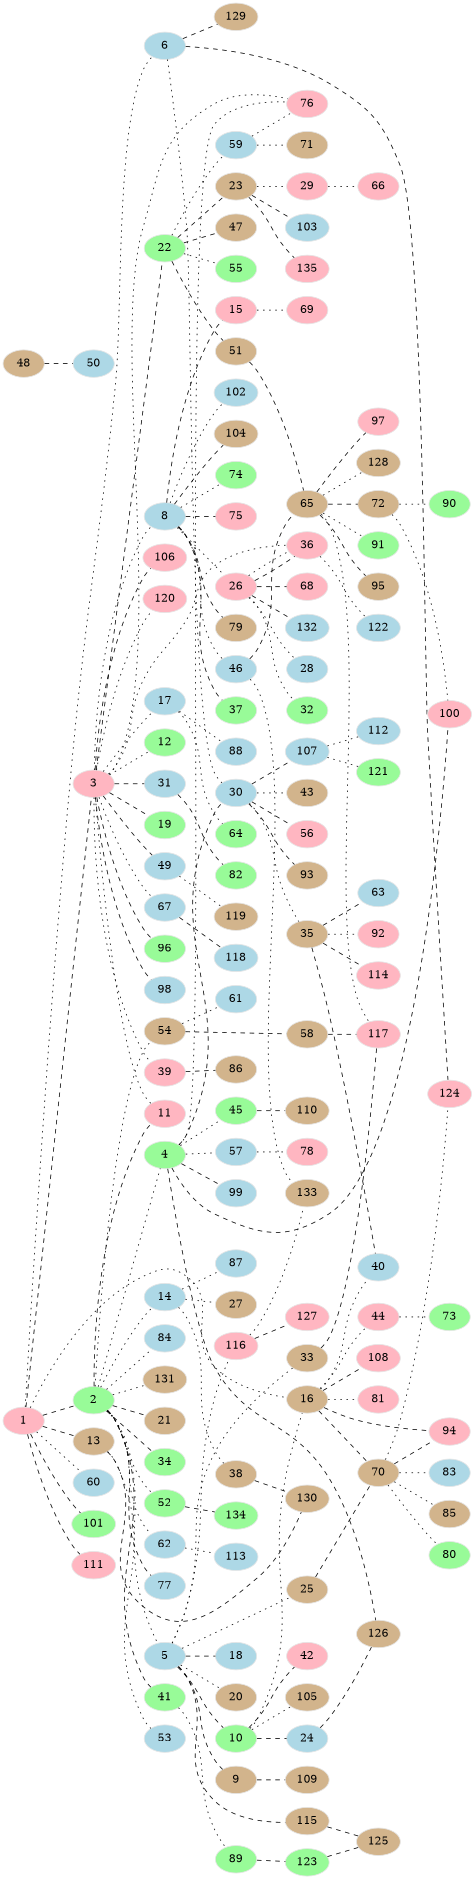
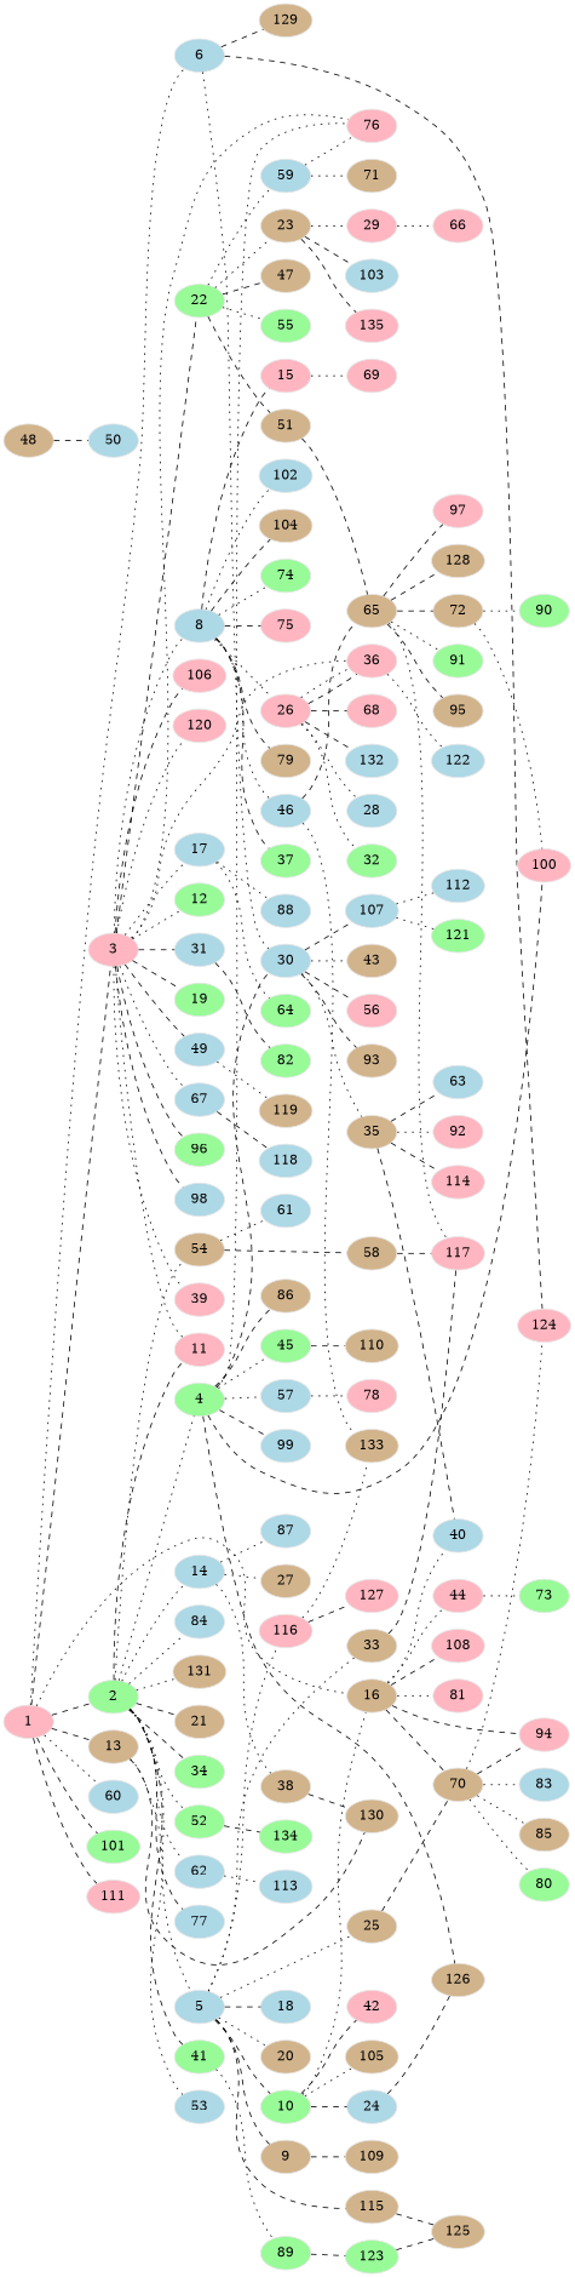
  graph {
    rankdir=LR
    node [color=gray90 fillcolor=tan style=filled]
    edge [style=dashed]
    1 [fillcolor=lightpink]
    2 [fillcolor=palegreen]
    3 [fillcolor=lightpink]
    6 [fillcolor=lightblue]
    13
    16
    60 [fillcolor=lightblue]
    101 [fillcolor=palegreen]
    111 [fillcolor=lightpink]
    4 [fillcolor=palegreen]
    5 [fillcolor=lightblue]
    11 [fillcolor=lightpink]
    14 [fillcolor=lightblue]
    21
    34 [fillcolor=palegreen]
    41 [fillcolor=palegreen]
    52 [fillcolor=palegreen]
    54
    62 [fillcolor=lightblue]
    77 [fillcolor=lightblue]
    84 [fillcolor=lightblue]
    131
    8 [fillcolor=lightblue]
    12 [fillcolor=palegreen]
    17 [fillcolor=lightblue]
    19 [fillcolor=palegreen]
    22 [fillcolor=palegreen]
    31 [fillcolor=lightblue]
    36 [fillcolor=lightpink]
    39 [fillcolor=lightpink]
    49 [fillcolor=lightblue]
    67 [fillcolor=lightblue]
    76 [fillcolor=lightpink]
    96 [fillcolor=palegreen]
    98 [fillcolor=lightblue]
    106 [fillcolor=lightpink]
    120 [fillcolor=lightpink]
    30 [fillcolor=lightblue]
    124 [fillcolor=lightpink]
    129
    53 [fillcolor=lightblue]
    130
    40 [fillcolor=lightblue]
    44 [fillcolor=lightpink]
    70
    81 [fillcolor=lightpink]
    94 [fillcolor=lightpink]
    108 [fillcolor=lightpink]
    45 [fillcolor=palegreen]
    57 [fillcolor=lightblue]
    86
    99 [fillcolor=lightblue]
    100 [fillcolor=lightpink]
    126
    9
    10 [fillcolor=palegreen]
    18 [fillcolor=lightblue]
    20
    25
    33
    115
    116 [fillcolor=lightpink]
    27
    38
    87 [fillcolor=lightblue]
    89 [fillcolor=palegreen]
    134 [fillcolor=palegreen]
    58
    61 [fillcolor=lightblue]
    113 [fillcolor=lightblue]
    15 [fillcolor=lightpink]
    26 [fillcolor=lightpink]
    37 [fillcolor=palegreen]
    46 [fillcolor=lightblue]
    74 [fillcolor=palegreen]
    75 [fillcolor=lightpink]
    79
    102 [fillcolor=lightblue]
    104
    64 [fillcolor=palegreen]
    88 [fillcolor=lightblue]
    23
    47
    51
    55 [fillcolor=palegreen]
    59 [fillcolor=lightblue]
    82 [fillcolor=palegreen]
    122 [fillcolor=lightblue]
    119
    118 [fillcolor=lightblue]
    35
    43
    56 [fillcolor=lightpink]
    93
    107 [fillcolor=lightblue]
    110
    78 [fillcolor=lightpink]
    109
    24 [fillcolor=lightblue]
    42 [fillcolor=lightpink]
    105
    117 [fillcolor=lightpink]
    125
    133
    127 [fillcolor=lightpink]
    50 [fillcolor=lightblue]
    48
    69 [fillcolor=lightpink]
    28 [fillcolor=lightblue]
    32 [fillcolor=palegreen]
    68 [fillcolor=lightpink]
    132 [fillcolor=lightblue]
    65
    73 [fillcolor=palegreen]
    80 [fillcolor=palegreen]
    83 [fillcolor=lightblue]
    85
    29 [fillcolor=lightpink]
    103 [fillcolor=lightblue]
    135 [fillcolor=lightpink]
    71
    66 [fillcolor=lightpink]
    63 [fillcolor=lightblue]
    92 [fillcolor=lightpink]
    114 [fillcolor=lightpink]
    112 [fillcolor=lightblue]
    121 [fillcolor=palegreen]
    123 [fillcolor=palegreen]
    72
    91 [fillcolor=palegreen]
    95
    97 [fillcolor=lightpink]
    128
    90 [fillcolor=palegreen]
    1 -- 2
    1 -- 3
    1 -- 6 [style=dotted]
    1 -- 13
    1 -- 16 [style=dotted]
    1 -- 60 [style=dotted]
    1 -- 101
    1 -- 111
    2 -- 4 [style=dotted]
    2 -- 5 [style=dotted]
    2 -- 11
    2 -- 14 [style=dotted]
    2 -- 21
    2 -- 34
    2 -- 41
    2 -- 52 [style=dotted]
    2 -- 54 [style=dotted]
    2 -- 62 [style=dotted]
    2 -- 77
    2 -- 84 [style=dotted]
    2 -- 131 [style=dotted]
    3 -- 11 [style=dotted]
    3 -- 8 [style=dotted]
    3 -- 12 [style=dotted]
    3 -- 17 [style=dotted]
    3 -- 19
    3 -- 22
    3 -- 31
    3 -- 36 [style=dotted]
    3 -- 39 [style=dotted]
    3 -- 49
    3 -- 67 [style=dotted]
    3 -- 76 [style=dotted]
    3 -- 96
    3 -- 98
    3 -- 106
    3 -- 120 [style=dotted]
    6 -- 30 [style=dotted]
    6 -- 124
    6 -- 129
    13 -- 53 [style=dotted]
    13 -- 130
    16 -- 40 [style=dotted]
    16 -- 44 [style=dotted]
    16 -- 70
    16 -- 81 [style=dotted]
    16 -- 94
    16 -- 108
    4 -- 76 [style=dotted]
    4 -- 30
    4 -- 45 [style=dotted]
    4 -- 57 [style=dotted]
-   39 -- 86
+   4 -- 86
    4 -- 99
    4 -- 100
    4 -- 126
    5 -- 9
    5 -- 10
    5 -- 18
    5 -- 20 [style=dotted]
    5 -- 25 [style=dotted]
    5 -- 33 [style=dotted]
    5 -- 115
    5 -- 116 [style=dotted]
    14 -- 27 [style=dotted]
    14 -- 38 [style=dotted]
    14 -- 87 [style=dotted]
    41 -- 89 [style=dotted]
    52 -- 134
    54 -- 58
    54 -- 61 [style=dotted]
    62 -- 113 [style=dotted]
    8 -- 15
    8 -- 26 [style=dotted]
    8 -- 37
    8 -- 46 [style=dotted]
    8 -- 74 [style=dotted]
    8 -- 75
    8 -- 79
    8 -- 102 [style=dotted]
    8 -- 104
    17 -- 64 [style=dotted]
    17 -- 88 [style=dotted]
-   22 -- 23
+   22 -- 23 [style=dotted]
    22 -- 47
    22 -- 51
    22 -- 55 [style=dotted]
    22 -- 59 [style=dotted]
    31 -- 82
    36 -- 122 [style=dotted]
    49 -- 119 [style=dotted]
    67 -- 118
    30 -- 35 [style=dotted]
    30 -- 43 [style=dotted]
    30 -- 56
    30 -- 93
    30 -- 107
    44 -- 73 [style=dotted]
    70 -- 124 [style=dotted]
    70 -- 94
    70 -- 80 [style=dotted]
    70 -- 83 [style=dotted]
    70 -- 85 [style=dotted]
    45 -- 110
    57 -- 78 [style=dotted]
    9 -- 109
    10 -- 16 [style=dotted]
    10 -- 24
    10 -- 42
    10 -- 105 [style=dotted]
    25 -- 70
    33 -- 117
    115 -- 125
    116 -- 133 [style=dotted]
    116 -- 127
    38 -- 130
    89 -- 123
    58 -- 117
    15 -- 69 [style=dotted]
    26 -- 36
    26 -- 36 [style=dotted]
    26 -- 28 [style=dotted]
    26 -- 32 [style=dotted]
    26 -- 68
    26 -- 132
    46 -- 133 [style=dotted]
    46 -- 65
    23 -- 29 [style=dotted]
    23 -- 103
    23 -- 135
    51 -- 65
    59 -- 76 [style=dotted]
    59 -- 71 [style=dotted]
    35 -- 40
    35 -- 63
    35 -- 92 [style=dotted]
    35 -- 114
    107 -- 112 [style=dotted]
    107 -- 121 [style=dotted]
    24 -- 126
    48 -- 50
    65 -- 117 [style=dotted]
    65 -- 72
    65 -- 91 [style=dotted]
    65 -- 95
    65 -- 97
-   65 -- 128 [style=dotted]
+   65 -- 128
    29 -- 66 [style=dotted]
    123 -- 125
    72 -- 100 [style=dotted]
    72 -- 90 [style=dotted]
  }
